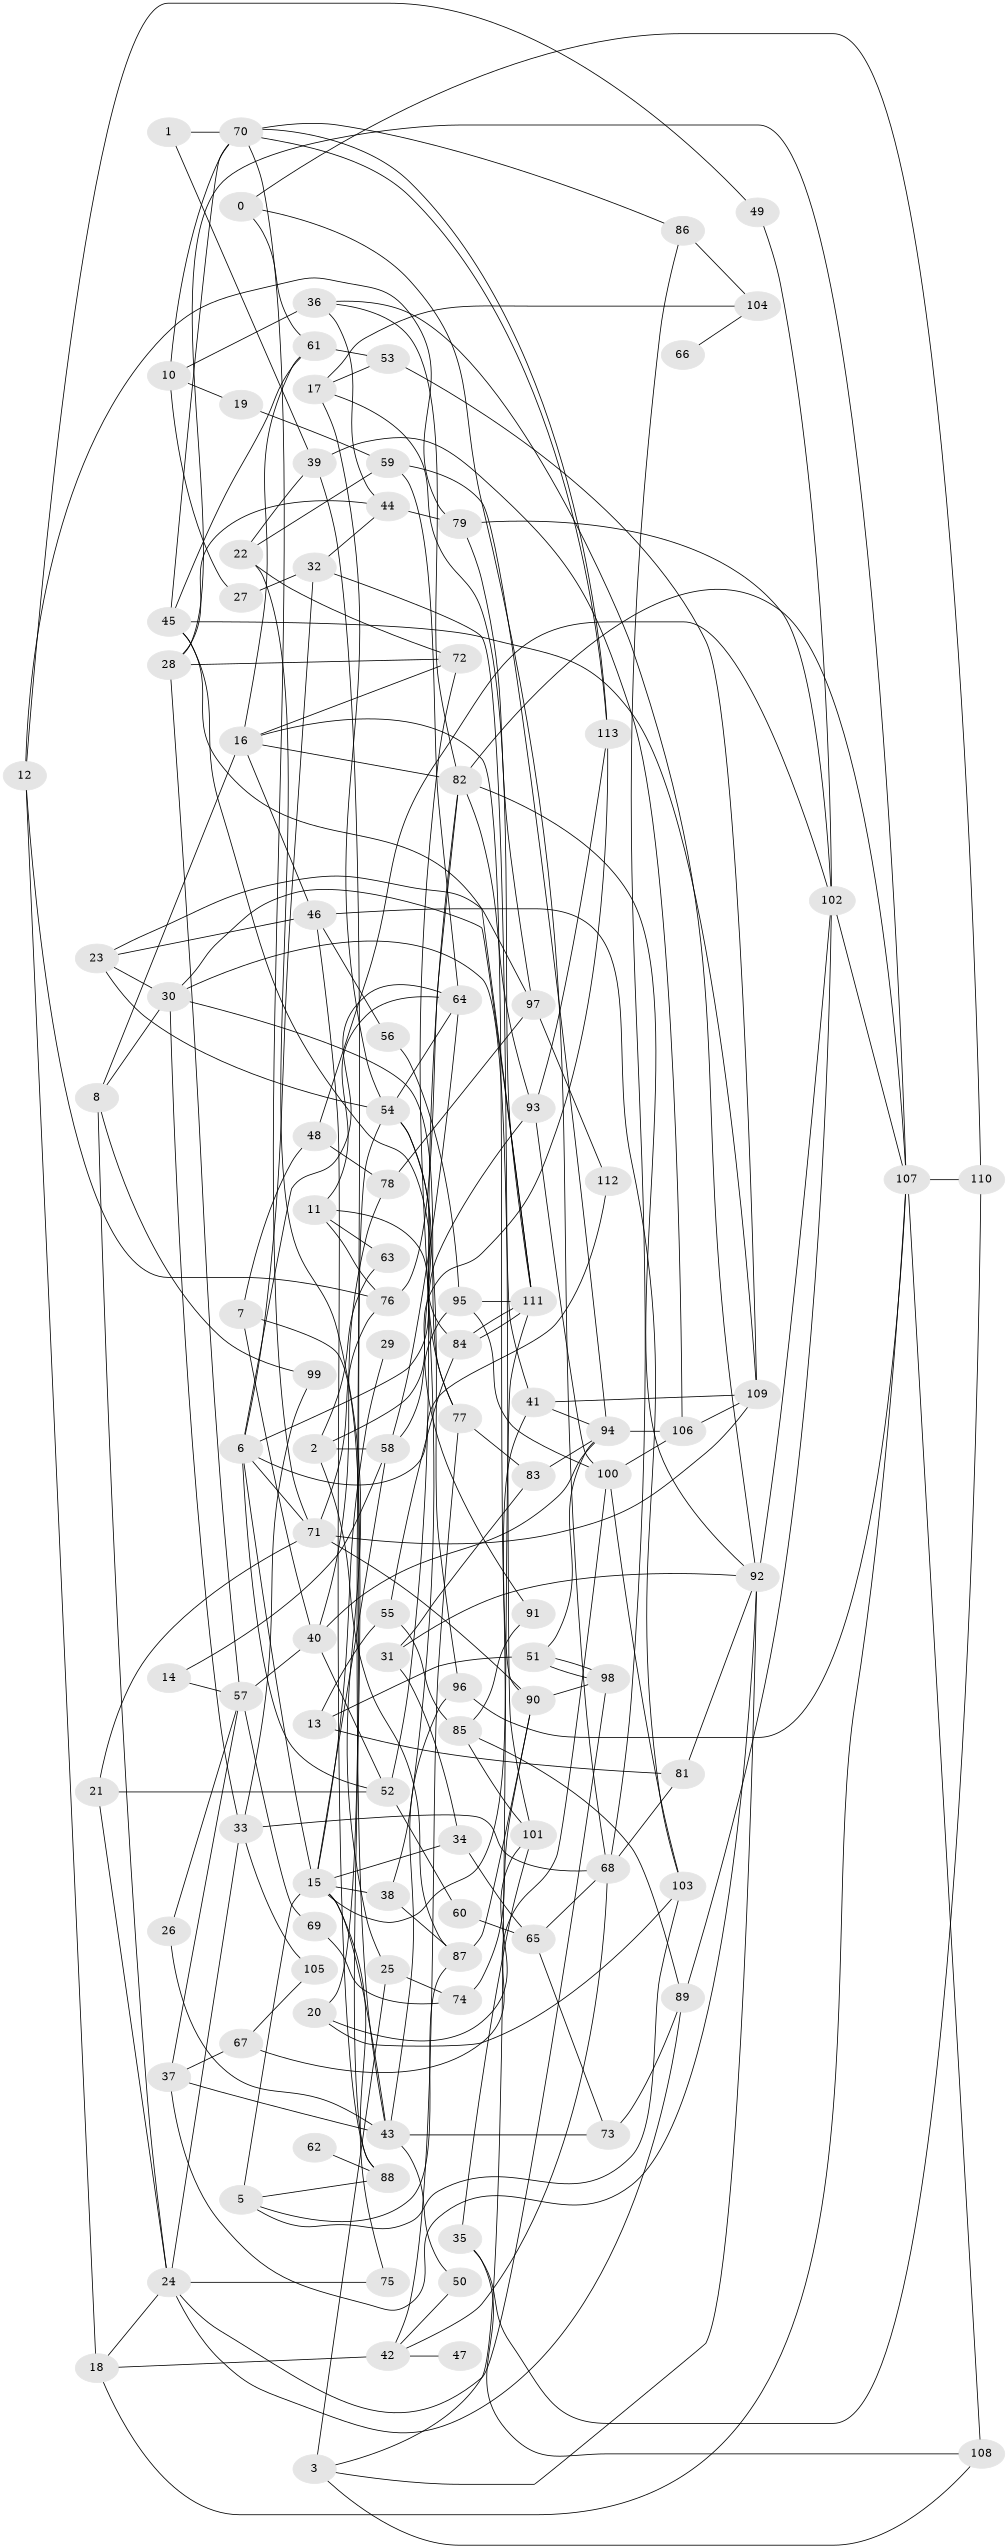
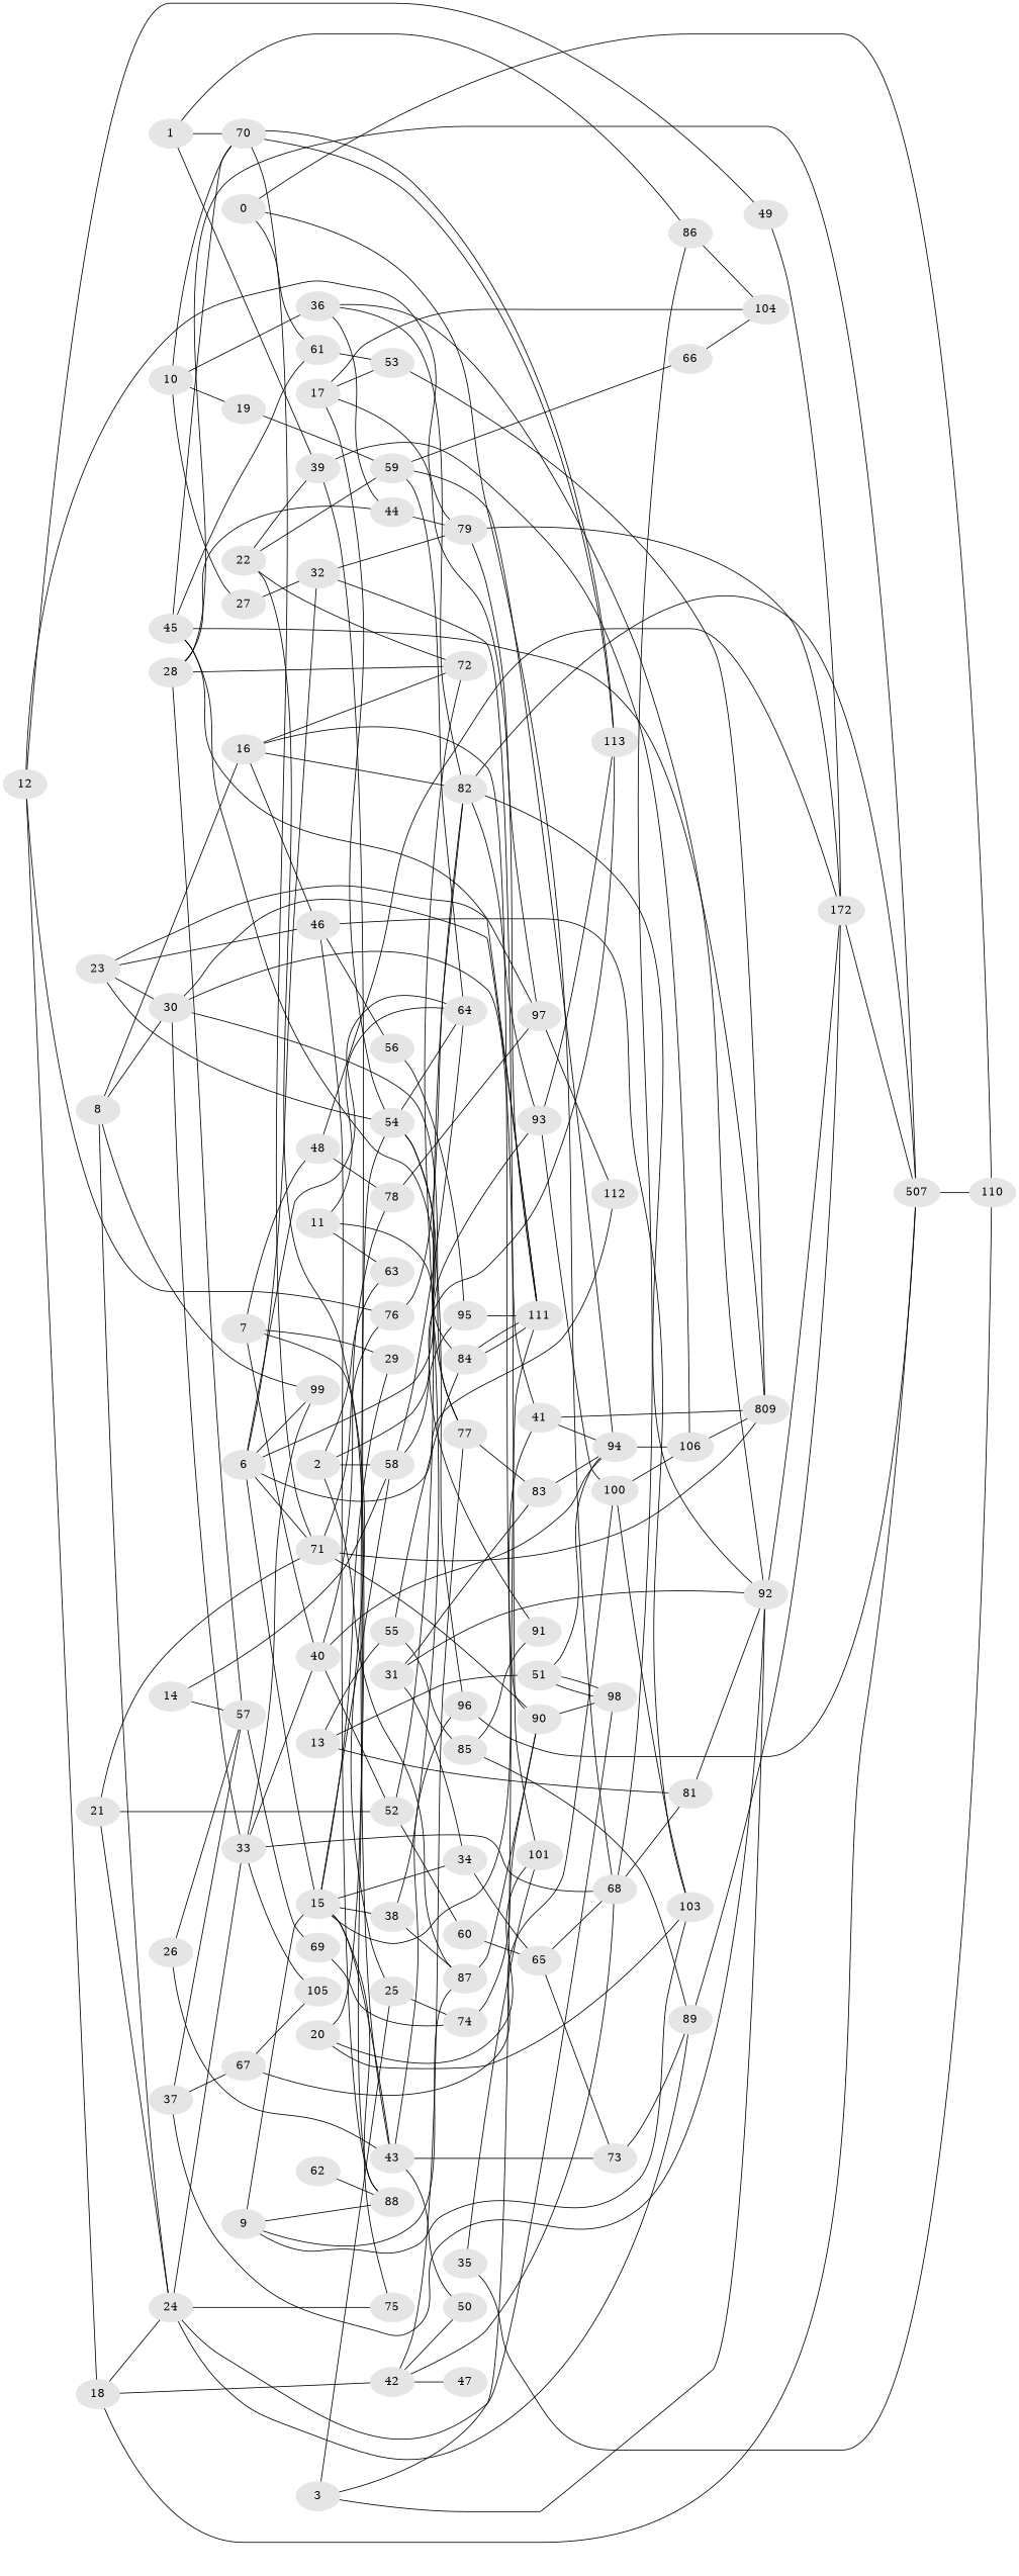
  graph {
    rankdir=LR
    node [color=gray90 style=filled]
    1
    39
    70
    86
    43
    106
    113
    71
    104
    2
    58
    63
    87
    64
    95
    90
    3
    25
    92
-   108
    111
    74
-   102
+   102 [label=172]
    16
    61
    46
    72
    82
    38
    n30 [label=0]
    68
    110
    53
    81
    6
    15
    32
    93
    99
    112
    29
    34
    41
    75
    79
    101
    76
-   109
+   109 [label=809]
    100
    94
    7
    40
    48
    88
    52
    78
    8
    24
    30
    33
    89
    98
    77
-   9 [label=5]
+   9
    103
    10
    19
    27
    36
    59
    44
    11
    84
    12
    18
    49
    42
-   107
+   107 [label=507]
    97
    13
    51
    55
    85
    14
    57
    69
    65
    50
    73
    96
    56
    17
    54
    91
    47
    66
    20
    21
    60
    22
    23
    105
    26
    28
    83
    31
    35
    37
    67
    62
    45
    1 -- 39
    1 -- 70
-   70 -- 86
+   1 -- 86
    39 -- 43
    39 -- 106
    70 -- 113
    70 -- 113
    70 -- 71
    86 -- 104
    43 -- 50
    43 -- 73
    43 -- 96
    106 -- 109
    71 -- 90
    71 -- 76
    71 -- 109
    2 -- 113
    2 -- 58
    2 -- 63
    2 -- 87
    58 -- 64
    58 -- 95
    87 -- 90
    95 -- 111
-   95 -- 100
    90 -- 98
    3 -- 25
    3 -- 92
-   3 -- 108
    3 -- 111
    25 -- 74
    92 -- 102
    74 -- 90
    102 -- 107
    16 -- 90
-   16 -- 61
    16 -- 46
    16 -- 72
    16 -- 82
    61 -- 53
    46 -- 88
    46 -- 103
    46 -- 56
    82 -- 92
    82 -- 93
    82 -- 107
    38 -- 87
    38 -- 72
    n30 -- 61
    n30 -- 68
    n30 -- 110
    68 -- 86
    68 -- 81
    53 -- 109
    81 -- 92
    6 -- 71
    6 -- 64
    6 -- 15
    6 -- 32
    6 -- 93
-   6 -- 52
+   6 -- 99
    6 -- 112
    15 -- 43
    15 -- 58
    15 -- 38
    15 -- 29
    15 -- 34
    15 -- 41
    15 -- 75
-   32 -- 44
+   32 -- 79
    32 -- 101
    93 -- 113
    93 -- 100
    34 -- 65
    41 -- 109
    41 -- 94
    79 -- 102
    79 -- 97
    76 -- 82
    100 -- 106
    100 -- 103
    94 -- 106
+   7 -- 29
    7 -- 40
    7 -- 48
    7 -- 88
    40 -- 94
    40 -- 52
    40 -- 78
    48 -- 102
    48 -- 78
    52 -- 82
    52 -- 60
    78 -- 97
    8 -- 16
    8 -- 99
    8 -- 24
    8 -- 30
    24 -- 75
    24 -- 33
    24 -- 89
    24 -- 98
    30 -- 111
    30 -- 41
    30 -- 33
    30 -- 77
    33 -- 68
    33 -- 99
-   57 -- 40
+   33 -- 40
    33 -- 105
    89 -- 102
    77 -- 83
    9 -- 87
    9 -- 15
    9 -- 88
    9 -- 103
    10 -- 70
    10 -- 19
    10 -- 27
    10 -- 36
    19 -- 59
    27 -- 32
    36 -- 92
    36 -- 82
    36 -- 44
    59 -- 64
    59 -- 94
+   59 -- 66
    44 -- 79
    11 -- 63
    11 -- 64
-   11 -- 76
    11 -- 84
    84 -- 111
    84 -- 111
    12 -- 79
    12 -- 76
    12 -- 18
    12 -- 49
    18 -- 24
    18 -- 42
    18 -- 107
    49 -- 102
    42 -- 68
    42 -- 77
    42 -- 50
    42 -- 47
-   107 -- 108
    107 -- 110
    97 -- 112
    13 -- 81
    13 -- 51
    13 -- 55
    51 -- 94
    51 -- 98
    51 -- 98
    55 -- 84
    55 -- 85
-   85 -- 101
    85 -- 89
    85 -- 91
    14 -- 58
    14 -- 57
    57 -- 69
    69 -- 74
    65 -- 68
    65 -- 73
    73 -- 89
    96 -- 107
    56 -- 95
    17 -- 104
    17 -- 111
    17 -- 53
    17 -- 54
    54 -- 64
    54 -- 77
    54 -- 91
    66 -- 104
    20 -- 101
    20 -- 103
    20 -- 54
    21 -- 71
    21 -- 52
    21 -- 24
    60 -- 65
    22 -- 39
    22 -- 25
    22 -- 72
    22 -- 59
    23 -- 46
    23 -- 30
    23 -- 97
    23 -- 54
    26 -- 43
    26 -- 57
    28 -- 72
    28 -- 44
    28 -- 107
    28 -- 57
    83 -- 94
    31 -- 92
    31 -- 34
    31 -- 83
-   35 -- 108
    35 -- 110
    35 -- 101
-   37 -- 43
    37 -- 92
    37 -- 57
    37 -- 67
    67 -- 100
    67 -- 105
    62 -- 88
    45 -- 70
    45 -- 111
    45 -- 61
    45 -- 109
    45 -- 96
  }
